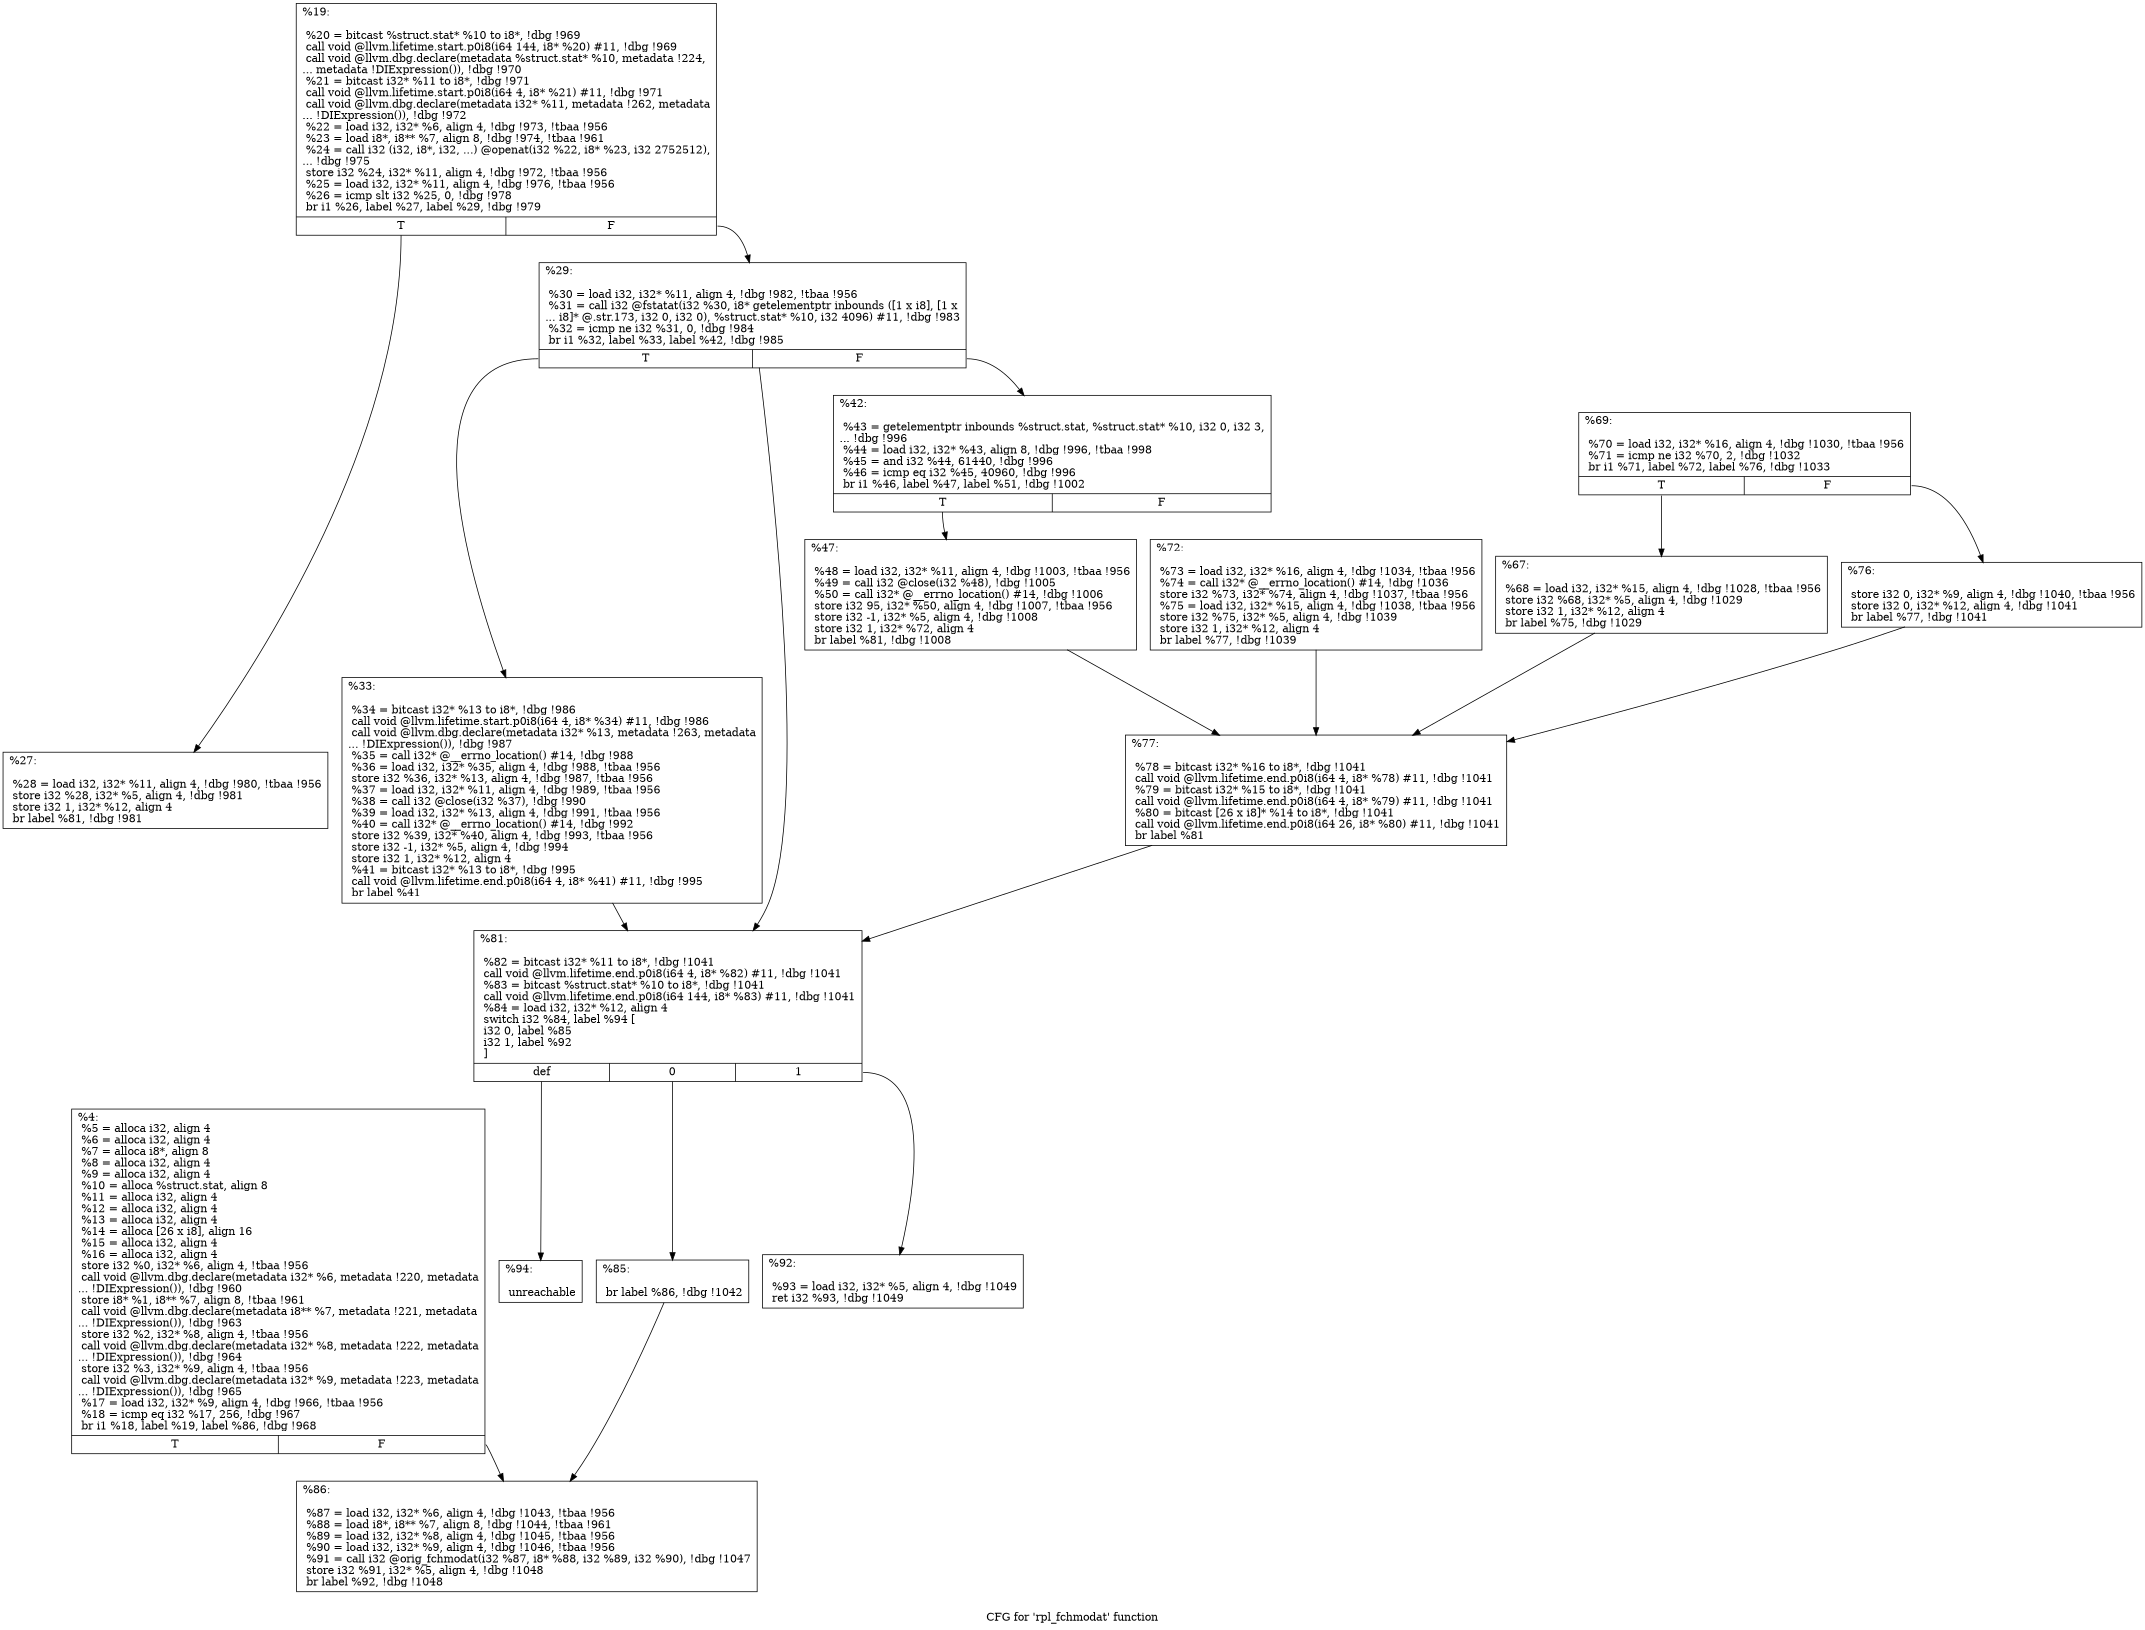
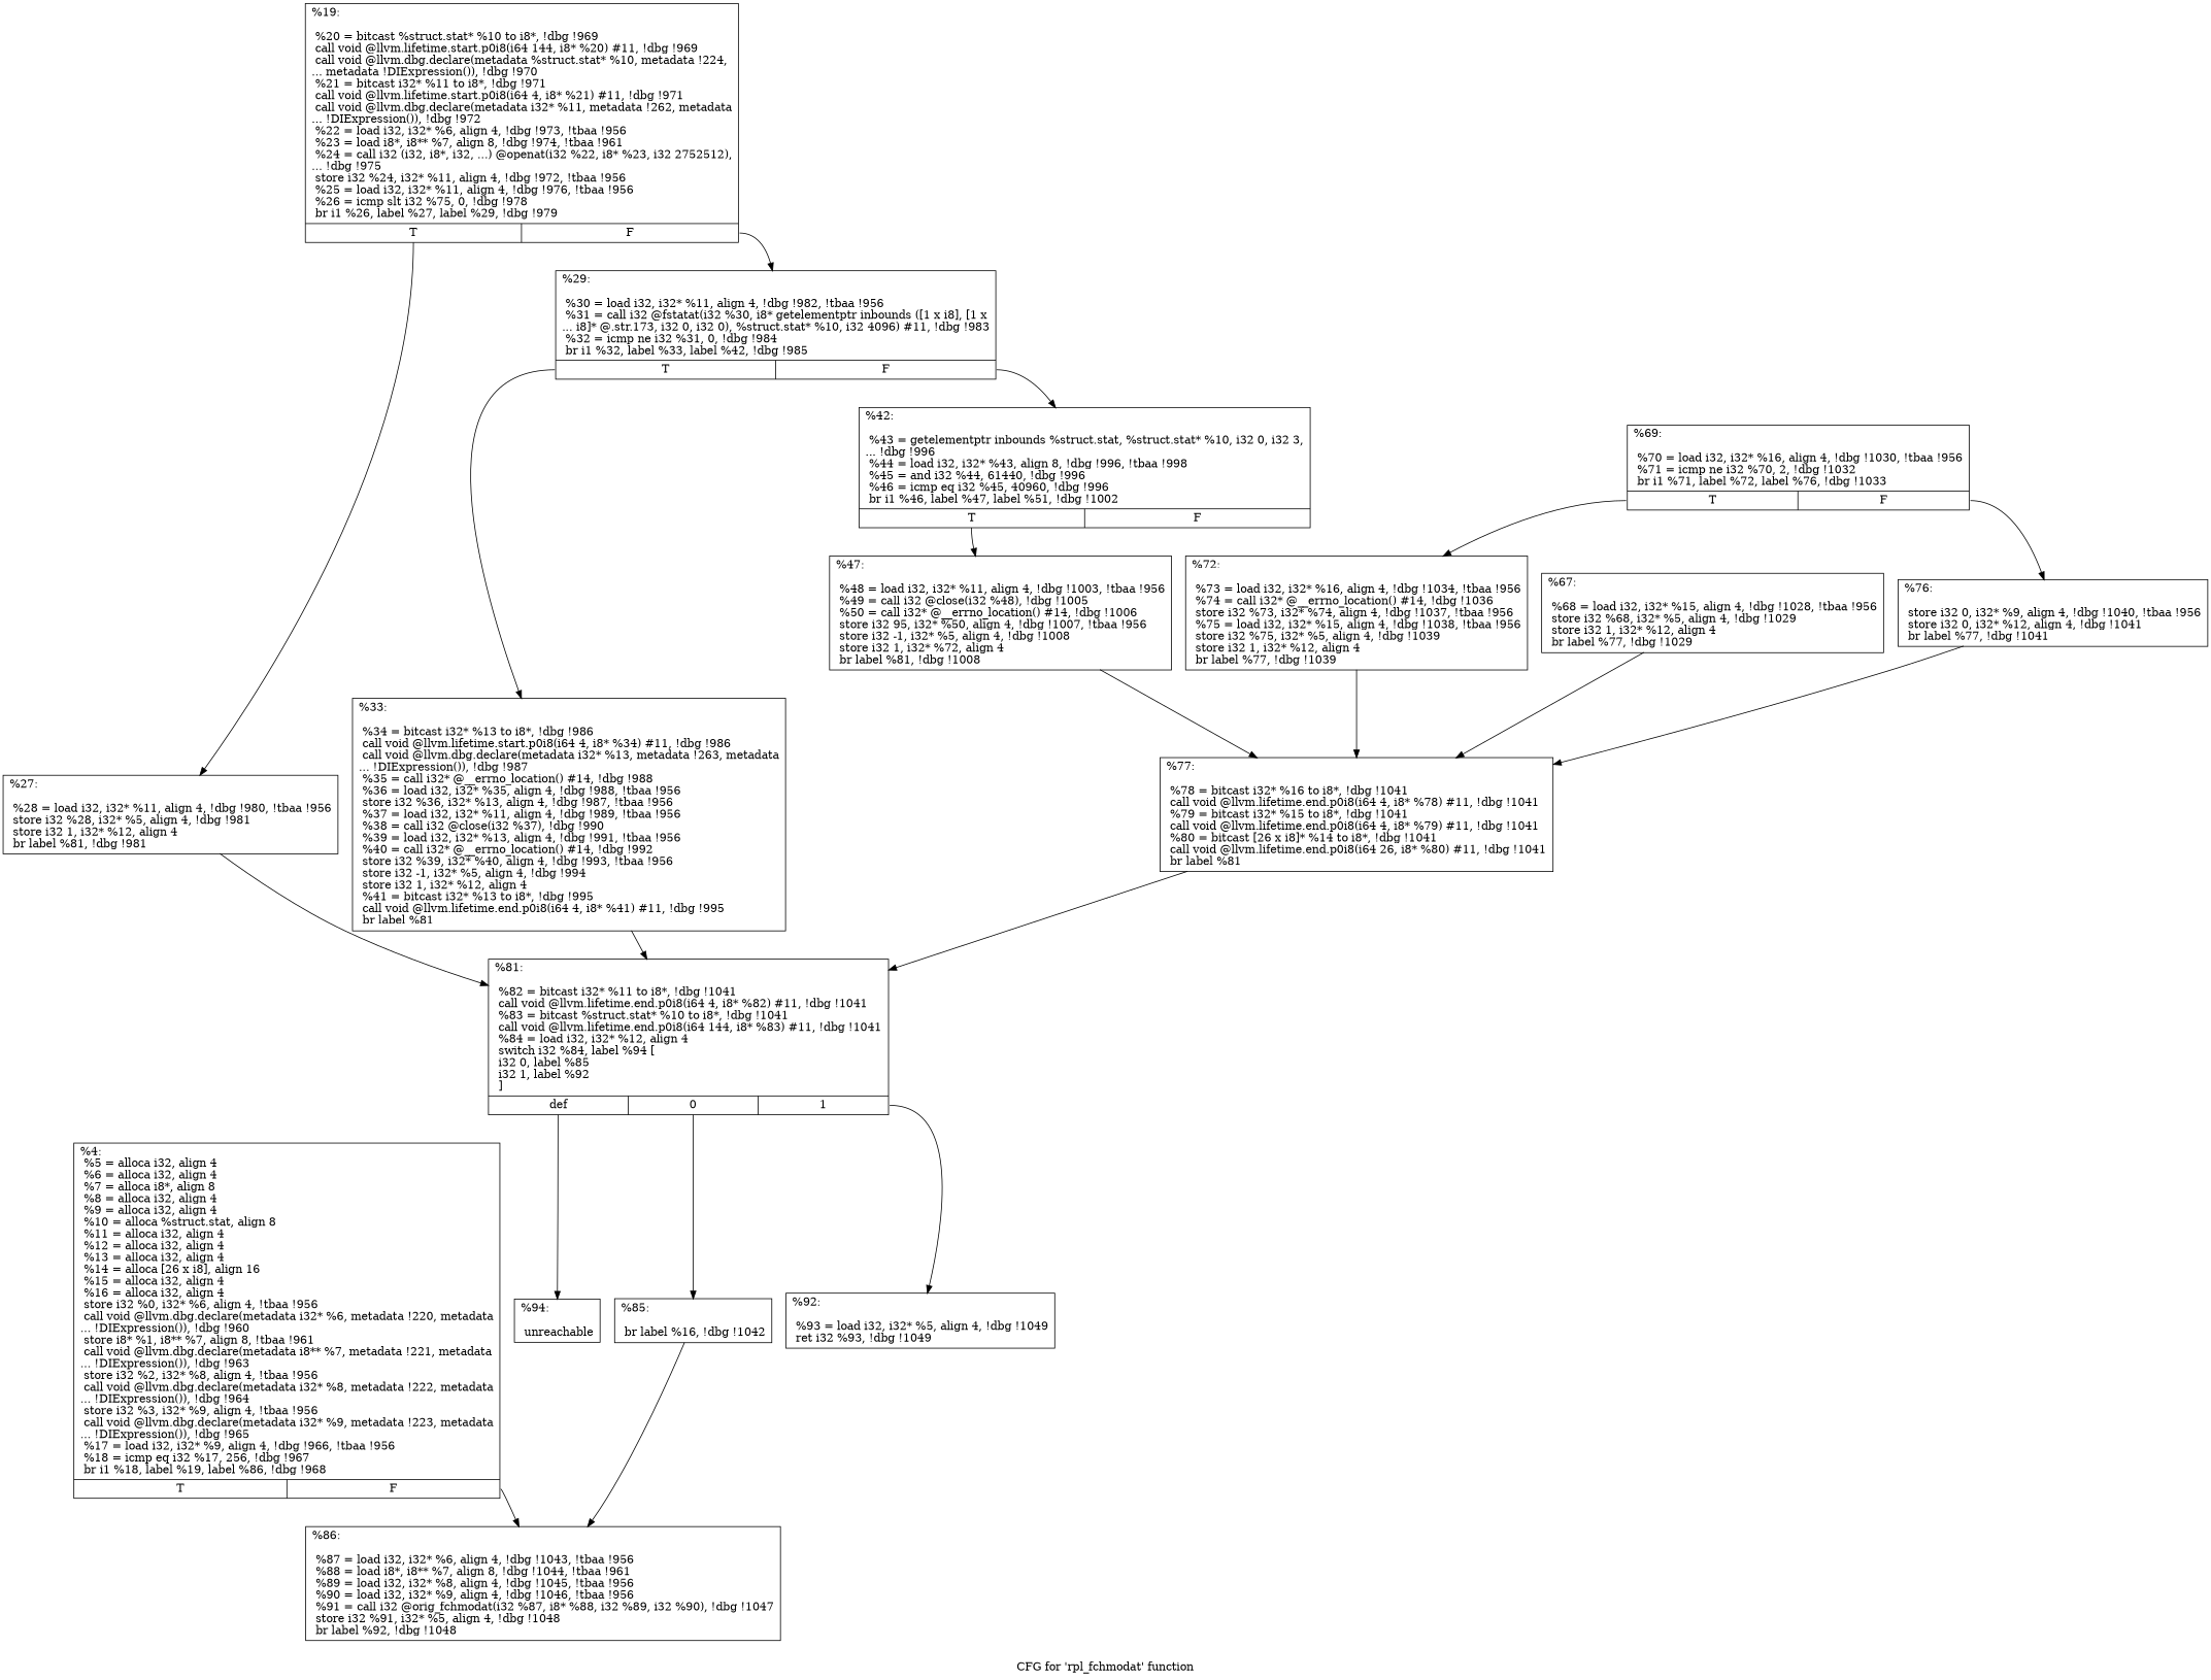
  digraph {
    label="CFG for 'rpl_fchmodat' function"
    node [shape=record]
    n1 [label="{%4:\l  %5 = alloca i32, align 4\l  %6 = alloca i32, align 4\l  %7 = alloca i8*, align 8\l  %8 = alloca i32, align 4\l  %9 = alloca i32, align 4\l  %10 = alloca %struct.stat, align 8\l  %11 = alloca i32, align 4\l  %12 = alloca i32, align 4\l  %13 = alloca i32, align 4\l  %14 = alloca [26 x i8], align 16\l  %15 = alloca i32, align 4\l  %16 = alloca i32, align 4\l  store i32 %0, i32* %6, align 4, !tbaa !956\l  call void @llvm.dbg.declare(metadata i32* %6, metadata !220, metadata\l... !DIExpression()), !dbg !960\l  store i8* %1, i8** %7, align 8, !tbaa !961\l  call void @llvm.dbg.declare(metadata i8** %7, metadata !221, metadata\l... !DIExpression()), !dbg !963\l  store i32 %2, i32* %8, align 4, !tbaa !956\l  call void @llvm.dbg.declare(metadata i32* %8, metadata !222, metadata\l... !DIExpression()), !dbg !964\l  store i32 %3, i32* %9, align 4, !tbaa !956\l  call void @llvm.dbg.declare(metadata i32* %9, metadata !223, metadata\l... !DIExpression()), !dbg !965\l  %17 = load i32, i32* %9, align 4, !dbg !966, !tbaa !956\l  %18 = icmp eq i32 %17, 256, !dbg !967\l  br i1 %18, label %19, label %86, !dbg !968\l|{<s0>T|<s1>F}}"]
    n2 [label="{%86:\l\l  %87 = load i32, i32* %6, align 4, !dbg !1043, !tbaa !956\l  %88 = load i8*, i8** %7, align 8, !dbg !1044, !tbaa !961\l  %89 = load i32, i32* %8, align 4, !dbg !1045, !tbaa !956\l  %90 = load i32, i32* %9, align 4, !dbg !1046, !tbaa !956\l  %91 = call i32 @orig_fchmodat(i32 %87, i8* %88, i32 %89, i32 %90), !dbg !1047\l  store i32 %91, i32* %5, align 4, !dbg !1048\l  br label %92, !dbg !1048\l}"]
-   n3 [label="{%19:\l\l  %20 = bitcast %struct.stat* %10 to i8*, !dbg !969\l  call void @llvm.lifetime.start.p0i8(i64 144, i8* %20) #11, !dbg !969\l  call void @llvm.dbg.declare(metadata %struct.stat* %10, metadata !224,\l... metadata !DIExpression()), !dbg !970\l  %21 = bitcast i32* %11 to i8*, !dbg !971\l  call void @llvm.lifetime.start.p0i8(i64 4, i8* %21) #11, !dbg !971\l  call void @llvm.dbg.declare(metadata i32* %11, metadata !262, metadata\l... !DIExpression()), !dbg !972\l  %22 = load i32, i32* %6, align 4, !dbg !973, !tbaa !956\l  %23 = load i8*, i8** %7, align 8, !dbg !974, !tbaa !961\l  %24 = call i32 (i32, i8*, i32, ...) @openat(i32 %22, i8* %23, i32 2752512),\l... !dbg !975\l  store i32 %24, i32* %11, align 4, !dbg !972, !tbaa !956\l  %25 = load i32, i32* %11, align 4, !dbg !976, !tbaa !956\l  %26 = icmp slt i32 %25, 0, !dbg !978\l  br i1 %26, label %27, label %29, !dbg !979\l|{<s0>T|<s1>F}}"]
+   n3 [label="{%19:\l\l  %20 = bitcast %struct.stat* %10 to i8*, !dbg !969\l  call void @llvm.lifetime.start.p0i8(i64 144, i8* %20) #11, !dbg !969\l  call void @llvm.dbg.declare(metadata %struct.stat* %10, metadata !224,\l... metadata !DIExpression()), !dbg !970\l  %21 = bitcast i32* %11 to i8*, !dbg !971\l  call void @llvm.lifetime.start.p0i8(i64 4, i8* %21) #11, !dbg !971\l  call void @llvm.dbg.declare(metadata i32* %11, metadata !262, metadata\l... !DIExpression()), !dbg !972\l  %22 = load i32, i32* %6, align 4, !dbg !973, !tbaa !956\l  %23 = load i8*, i8** %7, align 8, !dbg !974, !tbaa !961\l  %24 = call i32 (i32, i8*, i32, ...) @openat(i32 %22, i8* %23, i32 2752512),\l... !dbg !975\l  store i32 %24, i32* %11, align 4, !dbg !972, !tbaa !956\l  %25 = load i32, i32* %11, align 4, !dbg !976, !tbaa !956\l  %26 = icmp slt i32 %75, 0, !dbg !978\l  br i1 %26, label %27, label %29, !dbg !979\l|{<s0>T|<s1>F}}"]
    n4 [label="{%27:\l\l  %28 = load i32, i32* %11, align 4, !dbg !980, !tbaa !956\l  store i32 %28, i32* %5, align 4, !dbg !981\l  store i32 1, i32* %12, align 4\l  br label %81, !dbg !981\l}"]
    n5 [label="{%29:\l\l  %30 = load i32, i32* %11, align 4, !dbg !982, !tbaa !956\l  %31 = call i32 @fstatat(i32 %30, i8* getelementptr inbounds ([1 x i8], [1 x\l... i8]* @.str.173, i32 0, i32 0), %struct.stat* %10, i32 4096) #11, !dbg !983\l  %32 = icmp ne i32 %31, 0, !dbg !984\l  br i1 %32, label %33, label %42, !dbg !985\l|{<s0>T|<s1>F}}"]
    n6 [label="{%81:\l\l  %82 = bitcast i32* %11 to i8*, !dbg !1041\l  call void @llvm.lifetime.end.p0i8(i64 4, i8* %82) #11, !dbg !1041\l  %83 = bitcast %struct.stat* %10 to i8*, !dbg !1041\l  call void @llvm.lifetime.end.p0i8(i64 144, i8* %83) #11, !dbg !1041\l  %84 = load i32, i32* %12, align 4\l  switch i32 %84, label %94 [\l    i32 0, label %85\l    i32 1, label %92\l  ]\l|{<s0>def|<s1>0|<s2>1}}"]
-   n7 [label="{%33:\l\l  %34 = bitcast i32* %13 to i8*, !dbg !986\l  call void @llvm.lifetime.start.p0i8(i64 4, i8* %34) #11, !dbg !986\l  call void @llvm.dbg.declare(metadata i32* %13, metadata !263, metadata\l... !DIExpression()), !dbg !987\l  %35 = call i32* @__errno_location() #14, !dbg !988\l  %36 = load i32, i32* %35, align 4, !dbg !988, !tbaa !956\l  store i32 %36, i32* %13, align 4, !dbg !987, !tbaa !956\l  %37 = load i32, i32* %11, align 4, !dbg !989, !tbaa !956\l  %38 = call i32 @close(i32 %37), !dbg !990\l  %39 = load i32, i32* %13, align 4, !dbg !991, !tbaa !956\l  %40 = call i32* @__errno_location() #14, !dbg !992\l  store i32 %39, i32* %40, align 4, !dbg !993, !tbaa !956\l  store i32 -1, i32* %5, align 4, !dbg !994\l  store i32 1, i32* %12, align 4\l  %41 = bitcast i32* %13 to i8*, !dbg !995\l  call void @llvm.lifetime.end.p0i8(i64 4, i8* %41) #11, !dbg !995\l  br label %41\l}"]
+   n7 [label="{%33:\l\l  %34 = bitcast i32* %13 to i8*, !dbg !986\l  call void @llvm.lifetime.start.p0i8(i64 4, i8* %34) #11, !dbg !986\l  call void @llvm.dbg.declare(metadata i32* %13, metadata !263, metadata\l... !DIExpression()), !dbg !987\l  %35 = call i32* @__errno_location() #14, !dbg !988\l  %36 = load i32, i32* %35, align 4, !dbg !988, !tbaa !956\l  store i32 %36, i32* %13, align 4, !dbg !987, !tbaa !956\l  %37 = load i32, i32* %11, align 4, !dbg !989, !tbaa !956\l  %38 = call i32 @close(i32 %37), !dbg !990\l  %39 = load i32, i32* %13, align 4, !dbg !991, !tbaa !956\l  %40 = call i32* @__errno_location() #14, !dbg !992\l  store i32 %39, i32* %40, align 4, !dbg !993, !tbaa !956\l  store i32 -1, i32* %5, align 4, !dbg !994\l  store i32 1, i32* %12, align 4\l  %41 = bitcast i32* %13 to i8*, !dbg !995\l  call void @llvm.lifetime.end.p0i8(i64 4, i8* %41) #11, !dbg !995\l  br label %81\l}"]
    n8 [label="{%42:\l\l  %43 = getelementptr inbounds %struct.stat, %struct.stat* %10, i32 0, i32 3,\l... !dbg !996\l  %44 = load i32, i32* %43, align 8, !dbg !996, !tbaa !998\l  %45 = and i32 %44, 61440, !dbg !996\l  %46 = icmp eq i32 %45, 40960, !dbg !996\l  br i1 %46, label %47, label %51, !dbg !1002\l|{<s0>T|<s1>F}}"]
    n9 [label="{%92:\l\l  %93 = load i32, i32* %5, align 4, !dbg !1049\l  ret i32 %93, !dbg !1049\l}"]
    n10 [label="{%94:\l\l  unreachable\l}"]
-   n11 [label="{%85:\l\l  br label %86, !dbg !1042\l}"]
+   n11 [label="{%85:\l\l  br label %16, !dbg !1042\l}"]
    n12 [label="{%47:\l\l  %48 = load i32, i32* %11, align 4, !dbg !1003, !tbaa !956\l  %49 = call i32 @close(i32 %48), !dbg !1005\l  %50 = call i32* @__errno_location() #14, !dbg !1006\l  store i32 95, i32* %50, align 4, !dbg !1007, !tbaa !956\l  store i32 -1, i32* %5, align 4, !dbg !1008\l  store i32 1, i32* %72, align 4\l  br label %81, !dbg !1008\l}"]
    n13 [label="{%77:\l\l  %78 = bitcast i32* %16 to i8*, !dbg !1041\l  call void @llvm.lifetime.end.p0i8(i64 4, i8* %78) #11, !dbg !1041\l  %79 = bitcast i32* %15 to i8*, !dbg !1041\l  call void @llvm.lifetime.end.p0i8(i64 4, i8* %79) #11, !dbg !1041\l  %80 = bitcast [26 x i8]* %14 to i8*, !dbg !1041\l  call void @llvm.lifetime.end.p0i8(i64 26, i8* %80) #11, !dbg !1041\l  br label %81\l}"]
-   n14 [label="{%67:\l\l  %68 = load i32, i32* %15, align 4, !dbg !1028, !tbaa !956\l  store i32 %68, i32* %5, align 4, !dbg !1029\l  store i32 1, i32* %12, align 4\l  br label %75, !dbg !1029\l}"]
+   n14 [label="{%67:\l\l  %68 = load i32, i32* %15, align 4, !dbg !1028, !tbaa !956\l  store i32 %68, i32* %5, align 4, !dbg !1029\l  store i32 1, i32* %12, align 4\l  br label %77, !dbg !1029\l}"]
    n15 [label="{%69:\l\l  %70 = load i32, i32* %16, align 4, !dbg !1030, !tbaa !956\l  %71 = icmp ne i32 %70, 2, !dbg !1032\l  br i1 %71, label %72, label %76, !dbg !1033\l|{<s0>T|<s1>F}}"]
    n16 [label="{%72:\l\l  %73 = load i32, i32* %16, align 4, !dbg !1034, !tbaa !956\l  %74 = call i32* @__errno_location() #14, !dbg !1036\l  store i32 %73, i32* %74, align 4, !dbg !1037, !tbaa !956\l  %75 = load i32, i32* %15, align 4, !dbg !1038, !tbaa !956\l  store i32 %75, i32* %5, align 4, !dbg !1039\l  store i32 1, i32* %12, align 4\l  br label %77, !dbg !1039\l}"]
    n17 [label="{%76:\l\l  store i32 0, i32* %9, align 4, !dbg !1040, !tbaa !956\l  store i32 0, i32* %12, align 4, !dbg !1041\l  br label %77, !dbg !1041\l}"]
    n1 -> n2 [tailport=s1]
    n3 -> n4 [tailport=s0]
    n3 -> n5 [tailport=s1]
-   n5 -> n6
+   n4 -> n6
    n5 -> n7 [tailport=s0]
    n5 -> n8 [tailport=s1]
    n6 -> n9 [tailport=s2]
    n6 -> n10 [tailport=s0]
    n6 -> n11 [tailport=s1]
    n7 -> n6
    n8 -> n12 [tailport=s0]
    n11 -> n2
    n12 -> n13
    n13 -> n6
    n14 -> n13
-   n15 -> n14 [tailport=s0]
+   n15 -> n16 [tailport=s0]
    n15 -> n17 [tailport=s1]
    n16 -> n13
    n17 -> n13
  }
